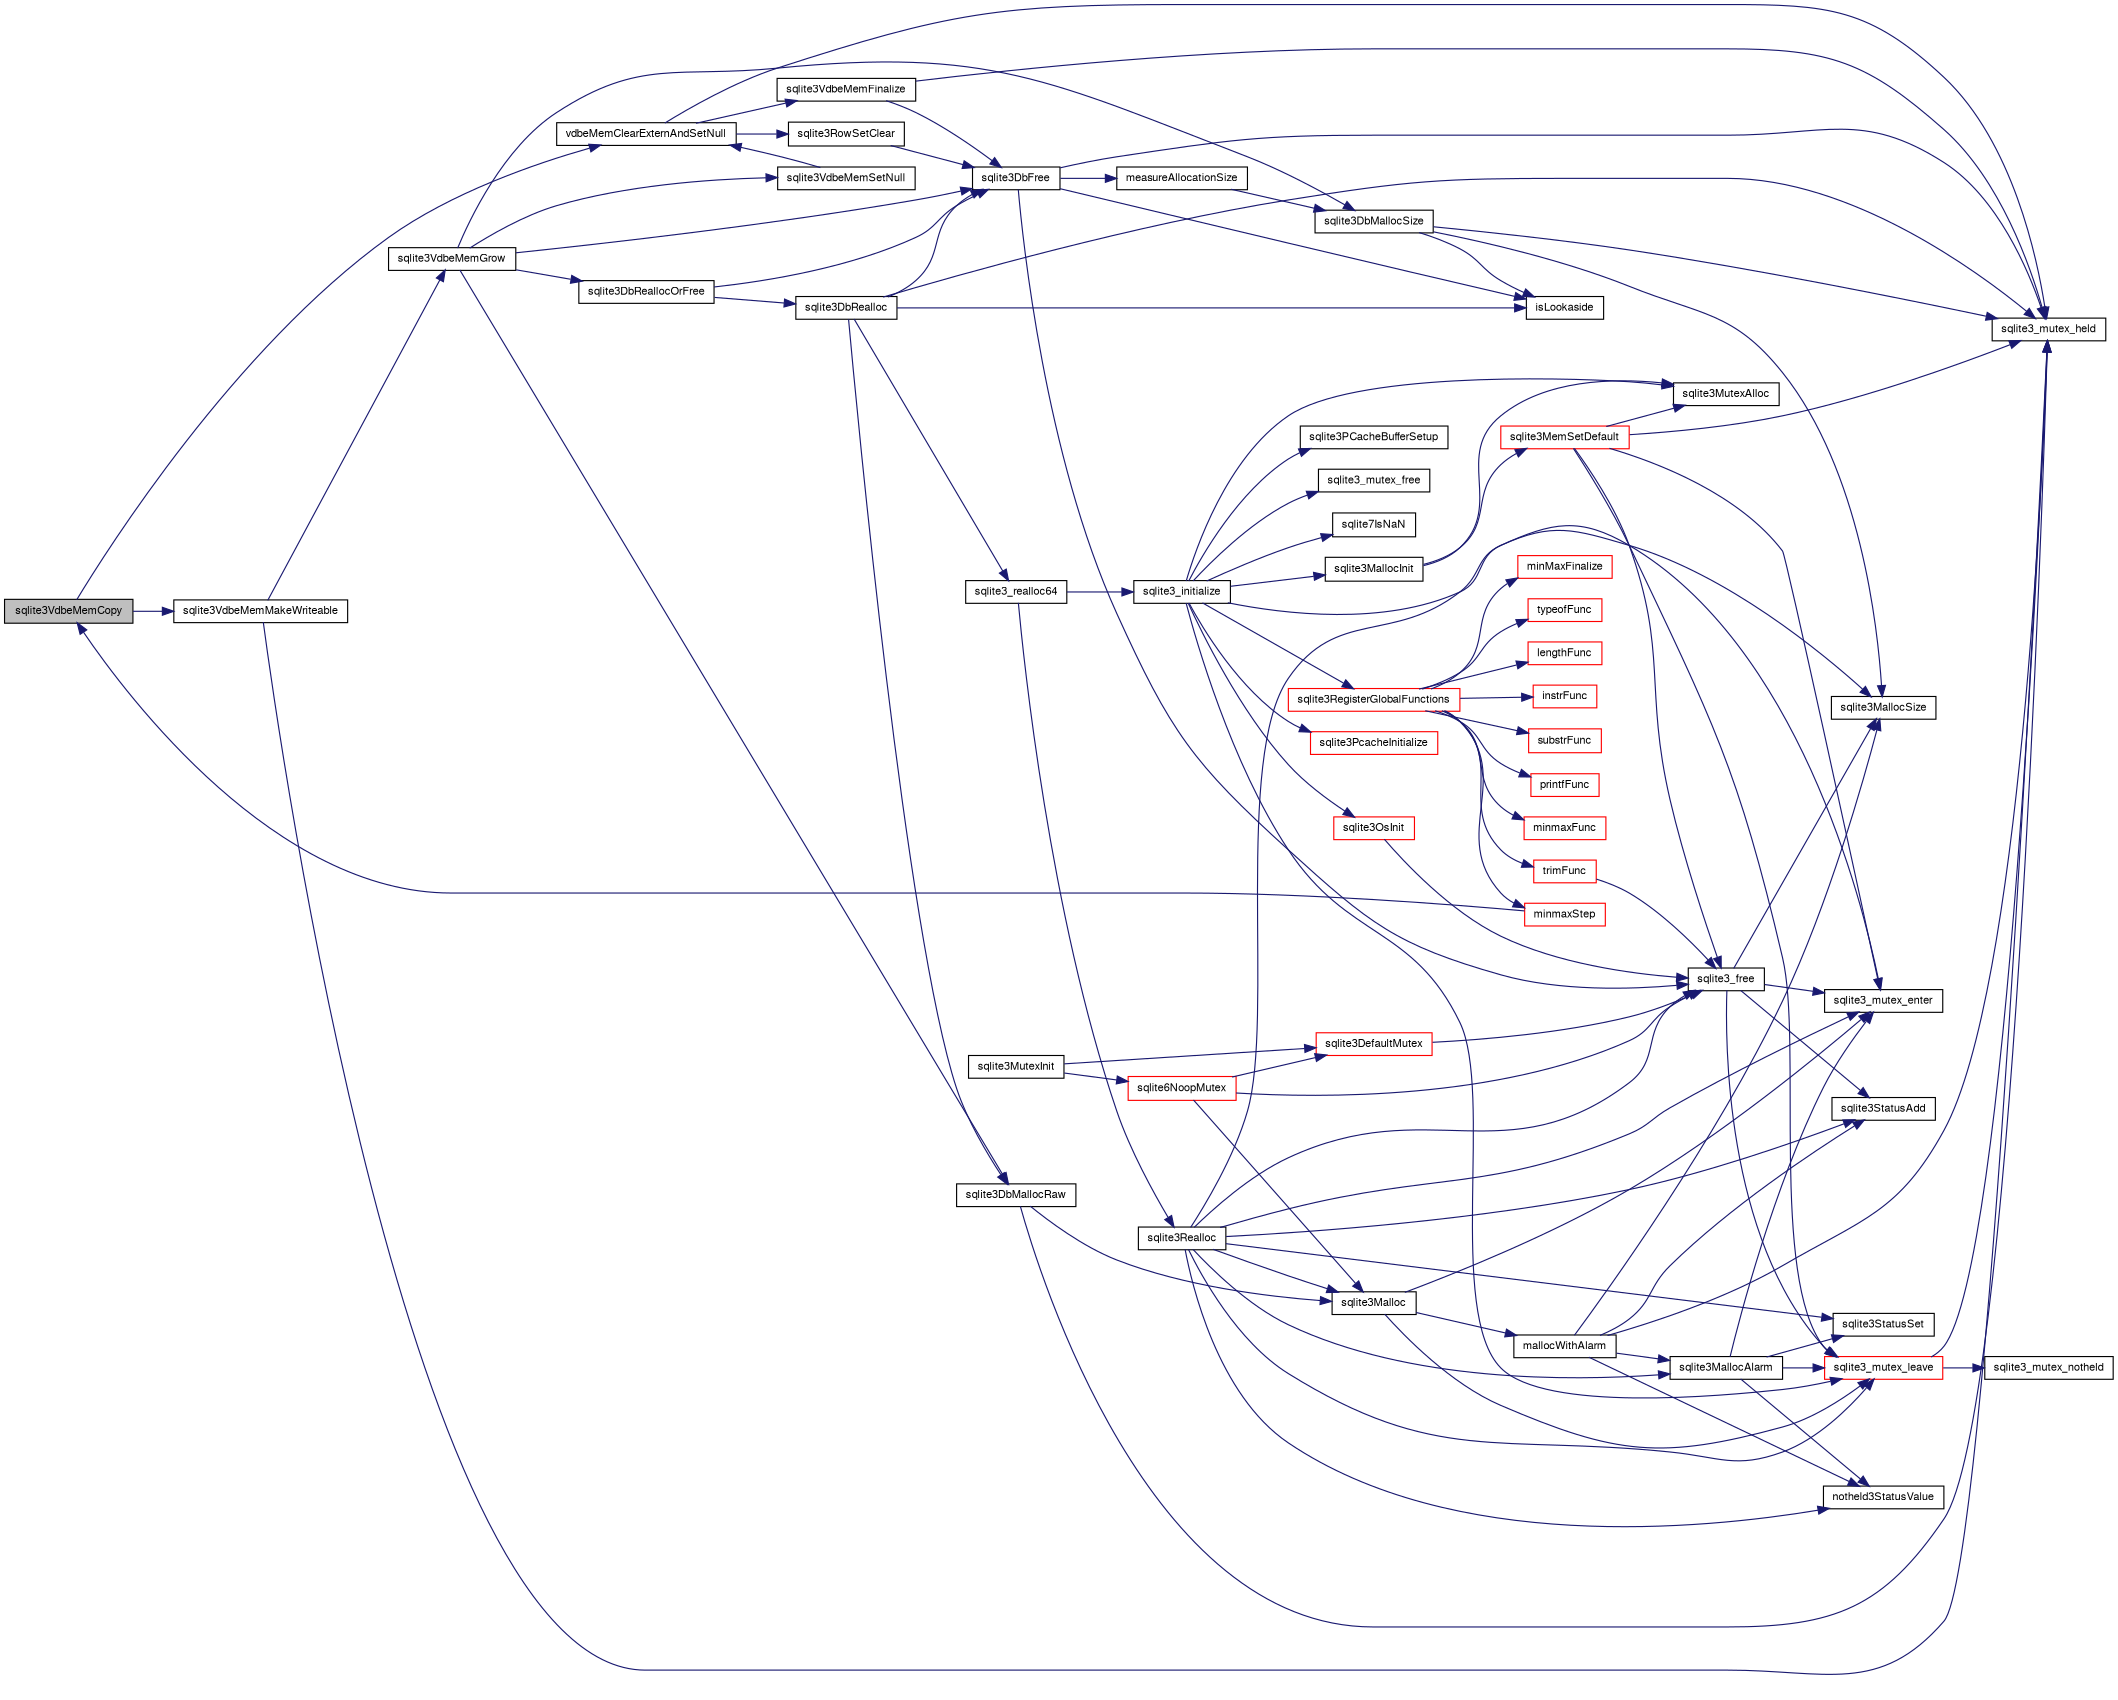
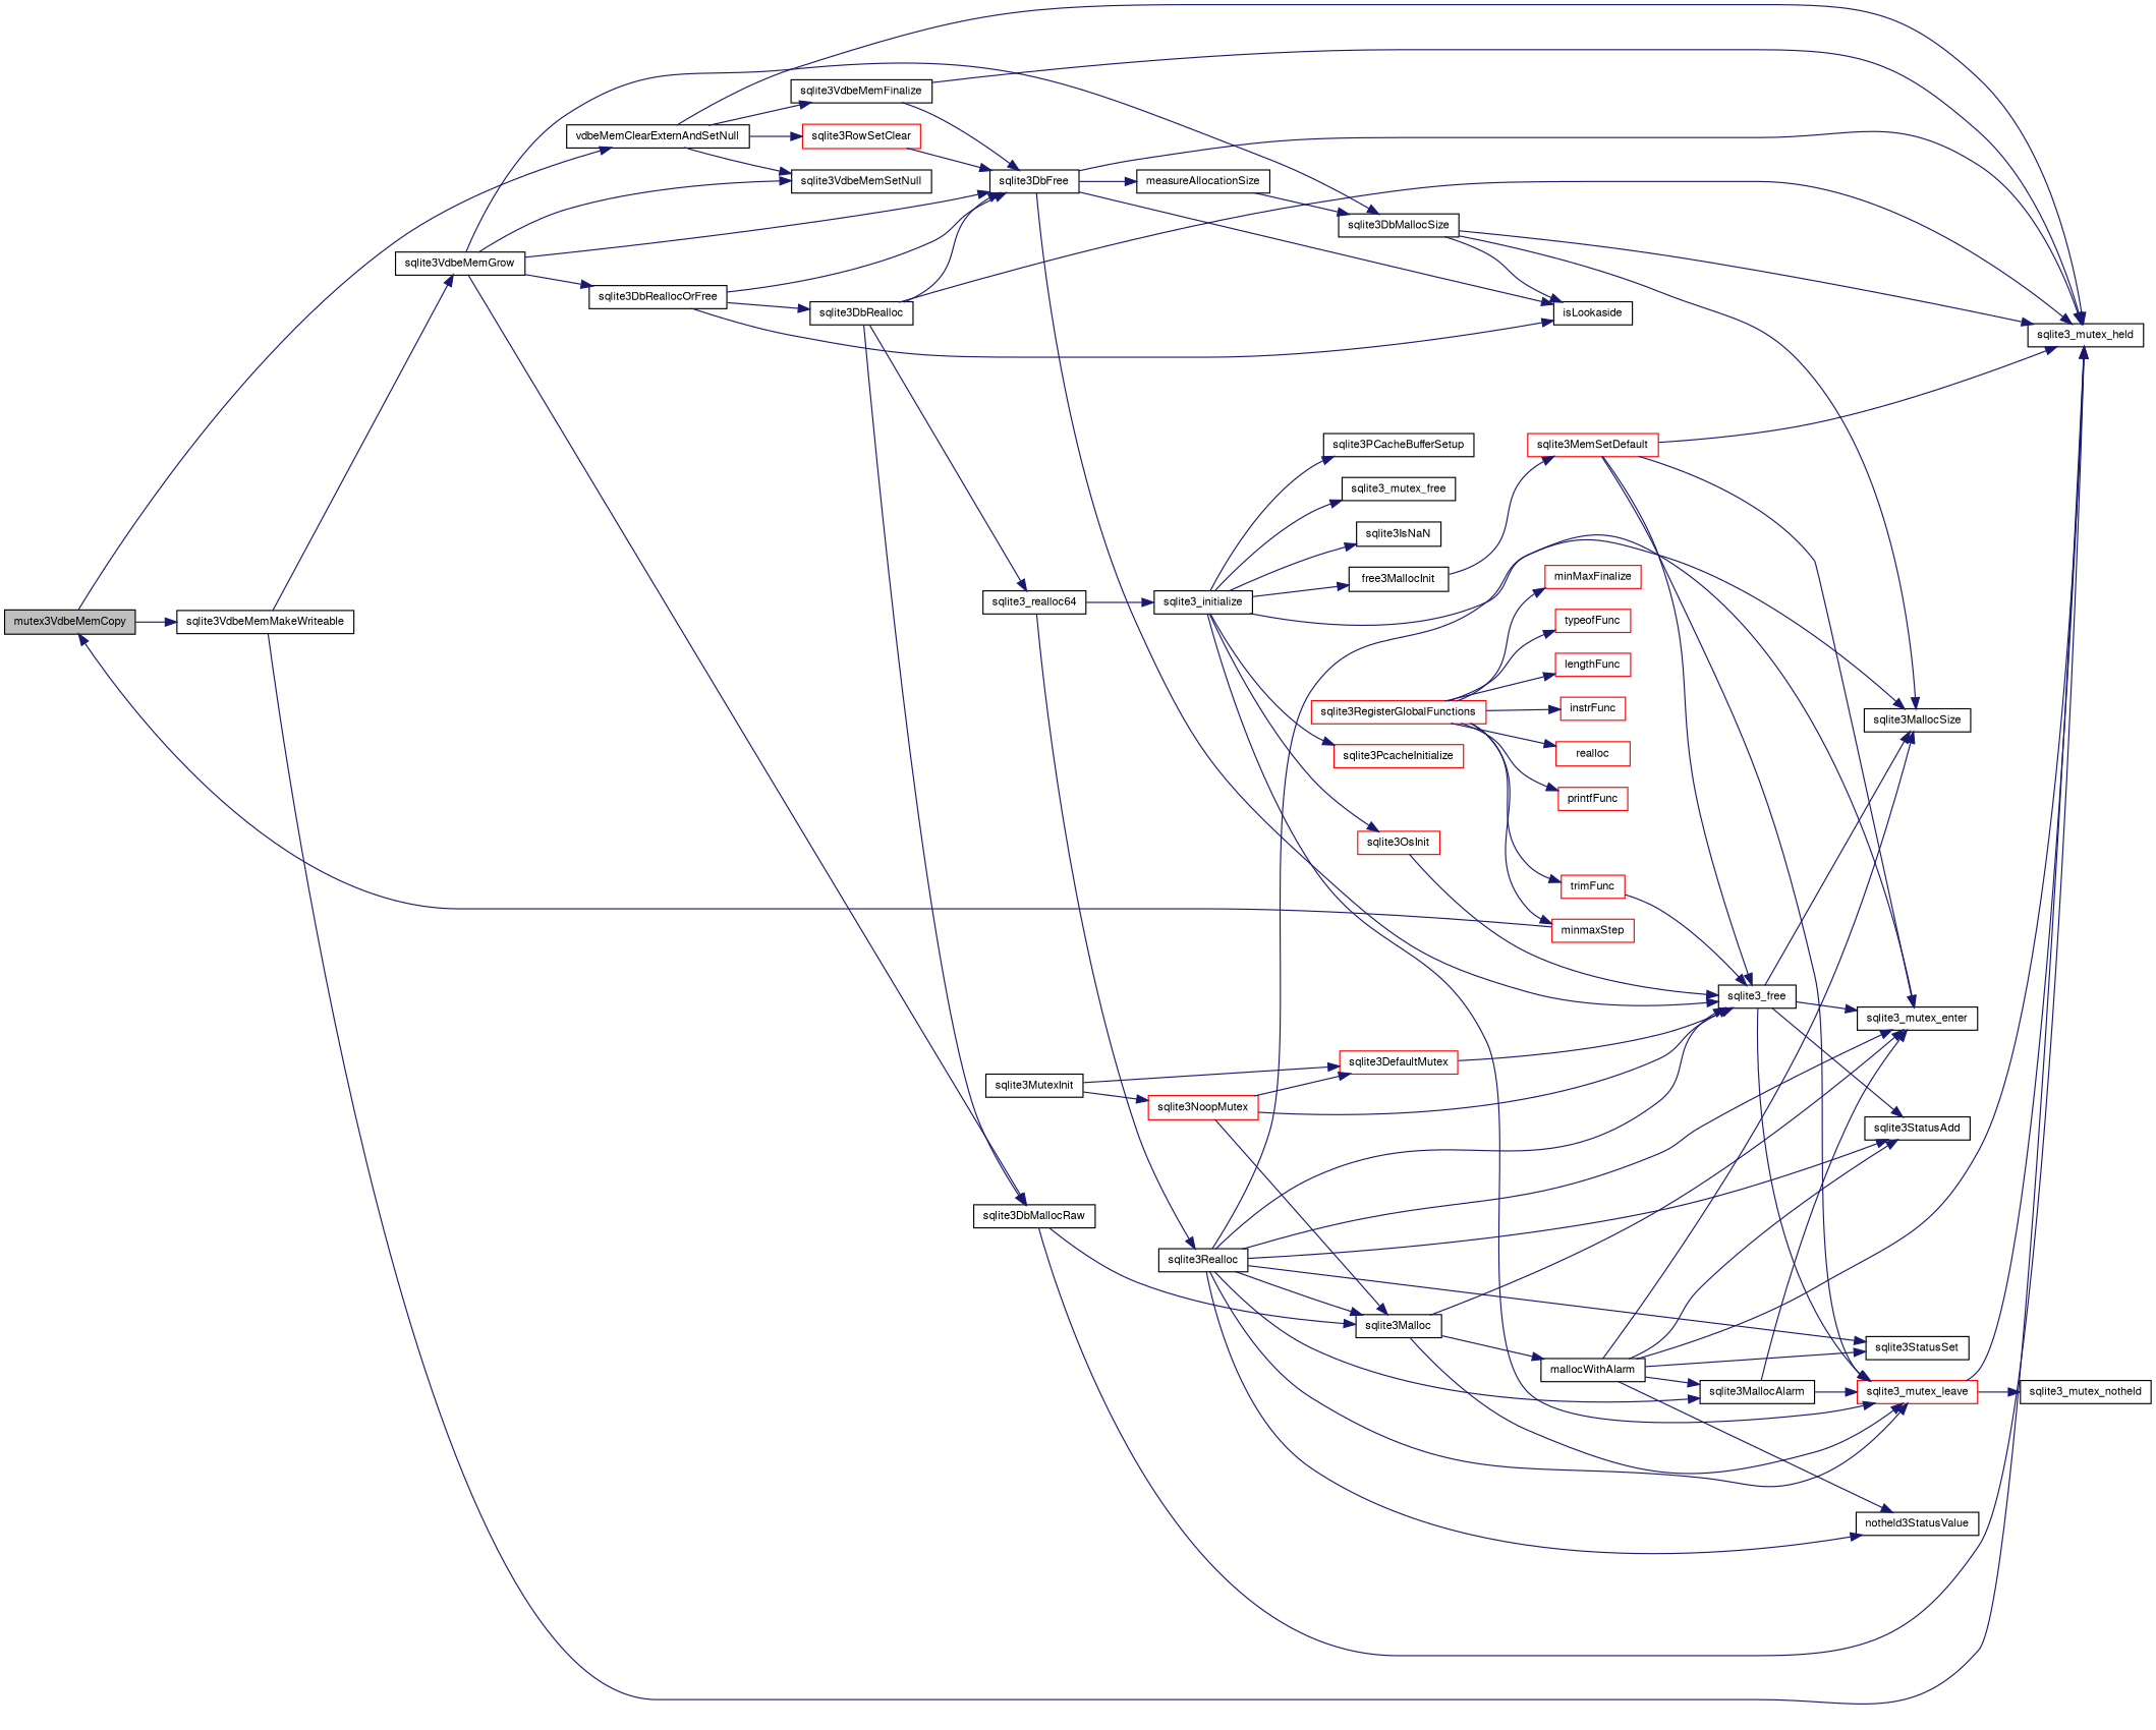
  digraph {
    rankdir=LR
    node [color=black fillcolor=white fontname=FreeSans fontsize=10 shape=record style=filled]
    edge [color=midnightblue fontname=FreeSans fontsize=10 labelfontname=FreeSans labelfontsize=10 style=solid]
-   n1 [fillcolor=grey75 fontcolor=black height=0.2 label=sqlite3VdbeMemCopy width=0.4]
+   n1 [fillcolor=grey75 fontcolor=black height=0.2 label=mutex3VdbeMemCopy width=0.4]
    n2 [height=0.2 label=vdbeMemClearExternAndSetNull width=0.4]
    n3 [height=0.2 label=sqlite3VdbeMemMakeWriteable width=0.4]
    n4 [height=0.2 label=sqlite3_mutex_held width=0.4]
    n5 [height=0.2 label=sqlite3VdbeMemFinalize width=0.4]
-   n6 [height=0.2 label=sqlite3RowSetClear width=0.4]
+   n6 [color=red height=0.2 label=sqlite3RowSetClear width=0.4]
    n7 [height=0.2 label=sqlite3VdbeMemGrow width=0.4]
    n8 [height=0.2 label=sqlite3DbFree width=0.4]
    n9 [height=0.2 label=measureAllocationSize width=0.4]
    n10 [height=0.2 label=isLookaside width=0.4]
    n11 [height=0.2 label=sqlite3_free width=0.4]
    n12 [height=0.2 label=sqlite3DbMallocSize width=0.4]
    n13 [height=0.2 label=sqlite3MallocSize width=0.4]
    n14 [height=0.2 label=sqlite3_mutex_enter width=0.4]
    n15 [height=0.2 label=sqlite3StatusAdd width=0.4]
    n16 [color=red height=0.2 label=sqlite3_mutex_leave width=0.4]
    n17 [height=0.2 label=sqlite3_mutex_notheld width=0.4]
    n18 [height=0.2 label=sqlite3DbReallocOrFree width=0.4]
    n19 [height=0.2 label=sqlite3DbMallocRaw width=0.4]
    n20 [height=0.2 label=sqlite3VdbeMemSetNull width=0.4]
    n21 [height=0.2 label=sqlite3DbRealloc width=0.4]
    n22 [height=0.2 label=sqlite3Malloc width=0.4]
    n23 [height=0.2 label=sqlite3_realloc64 width=0.4]
    n24 [height=0.2 label=sqlite3_initialize width=0.4]
    n25 [height=0.2 label=sqlite3Realloc width=0.4]
    n26 [height=0.2 label=mallocWithAlarm width=0.4]
    n27 [height=0.2 label=sqlite3StatusSet width=0.4]
    n28 [height=0.2 label=notheld3StatusValue width=0.4]
    n29 [height=0.2 label=sqlite3MallocAlarm width=0.4]
-   n30 [height=0.2 label=sqlite3MutexAlloc width=0.4]
-   n31 [height=0.2 label=sqlite3MallocInit width=0.4]
+   n31 [height=0.2 label=free3MallocInit width=0.4]
    n32 [color=red height=0.2 label=sqlite3RegisterGlobalFunctions width=0.4]
    n33 [color=red height=0.2 label=sqlite3PcacheInitialize width=0.4]
    n34 [color=red height=0.2 label=sqlite3OsInit width=0.4]
    n35 [height=0.2 label=sqlite3PCacheBufferSetup width=0.4]
    n36 [height=0.2 label=sqlite3_mutex_free width=0.4]
-   n37 [height=0.2 label=sqlite7IsNaN width=0.4]
+   n37 [height=0.2 label=sqlite3IsNaN width=0.4]
    n38 [height=0.2 label=sqlite3MutexInit width=0.4]
    n39 [color=red height=0.2 label=sqlite3DefaultMutex width=0.4]
-   n40 [color=red height=0.2 label=sqlite6NoopMutex width=0.4]
+   n40 [color=red height=0.2 label=sqlite3NoopMutex width=0.4]
    n41 [color=red height=0.2 label=sqlite3MemSetDefault width=0.4]
    n42 [color=red height=0.2 label=trimFunc width=0.4]
-   n43 [color=red height=0.2 label=minmaxFunc width=0.4]
    n44 [color=red height=0.2 label=minmaxStep width=0.4]
    n45 [color=red height=0.2 label=minMaxFinalize width=0.4]
    n46 [color=red height=0.2 label=typeofFunc width=0.4]
    n47 [color=red height=0.2 label=lengthFunc width=0.4]
    n48 [color=red height=0.2 label=instrFunc width=0.4]
-   n49 [color=red height=0.2 label=substrFunc width=0.4]
+   n49 [color=red height=0.2 label=realloc width=0.4]
    n50 [color=red height=0.2 label=printfFunc width=0.4]
    n1 -> n2
    n1 -> n3
    n2 -> n4
    n2 -> n5
    n2 -> n6
    n3 -> n4
    n3 -> n7
    n5 -> n4
    n5 -> n8
    n6 -> n8
    n7 -> n8
    n7 -> n12
    n7 -> n18
    n7 -> n19
    n7 -> n20
    n8 -> n4
    n8 -> n9
    n8 -> n10
    n8 -> n11
    n9 -> n12
    n11 -> n13
    n11 -> n14
    n11 -> n15
    n11 -> n16
    n12 -> n4
    n12 -> n10
    n12 -> n13
    n16 -> n4
    n16 -> n17
    n18 -> n8
    n18 -> n21
    n19 -> n4
    n19 -> n22
-   n20 -> n2
+   n2 -> n20
    n21 -> n4
    n21 -> n8
-   n21 -> n10
+   n18 -> n10
    n21 -> n19
    n21 -> n23
    n22 -> n14
    n22 -> n16
    n22 -> n26
    n23 -> n24
    n23 -> n25
    n24 -> n14
    n24 -> n16
-   n24 -> n30
    n24 -> n31
-   n24 -> n32
    n24 -> n33
    n24 -> n34
    n24 -> n35
    n24 -> n36
    n24 -> n37
    n25 -> n11
    n25 -> n13
    n25 -> n14
    n25 -> n15
    n25 -> n16
    n25 -> n22
    n25 -> n27
    n25 -> n28
    n25 -> n29
    n26 -> n4
    n26 -> n13
    n26 -> n15
-   n29 -> n27
+   n26 -> n27
    n26 -> n28
    n26 -> n29
    n29 -> n14
    n29 -> n16
-   n29 -> n28
-   n31 -> n30
    n31 -> n41
    n32 -> n42
-   n32 -> n43
    n32 -> n44
    n32 -> n45
    n32 -> n46
    n32 -> n47
    n32 -> n48
    n32 -> n49
    n32 -> n50
    n34 -> n11
    n38 -> n39
    n38 -> n40
    n39 -> n11
    n40 -> n11
    n40 -> n22
    n40 -> n39
    n41 -> n4
    n41 -> n11
    n41 -> n14
    n41 -> n16
-   n41 -> n30
    n42 -> n11
    n44 -> n1
  }
